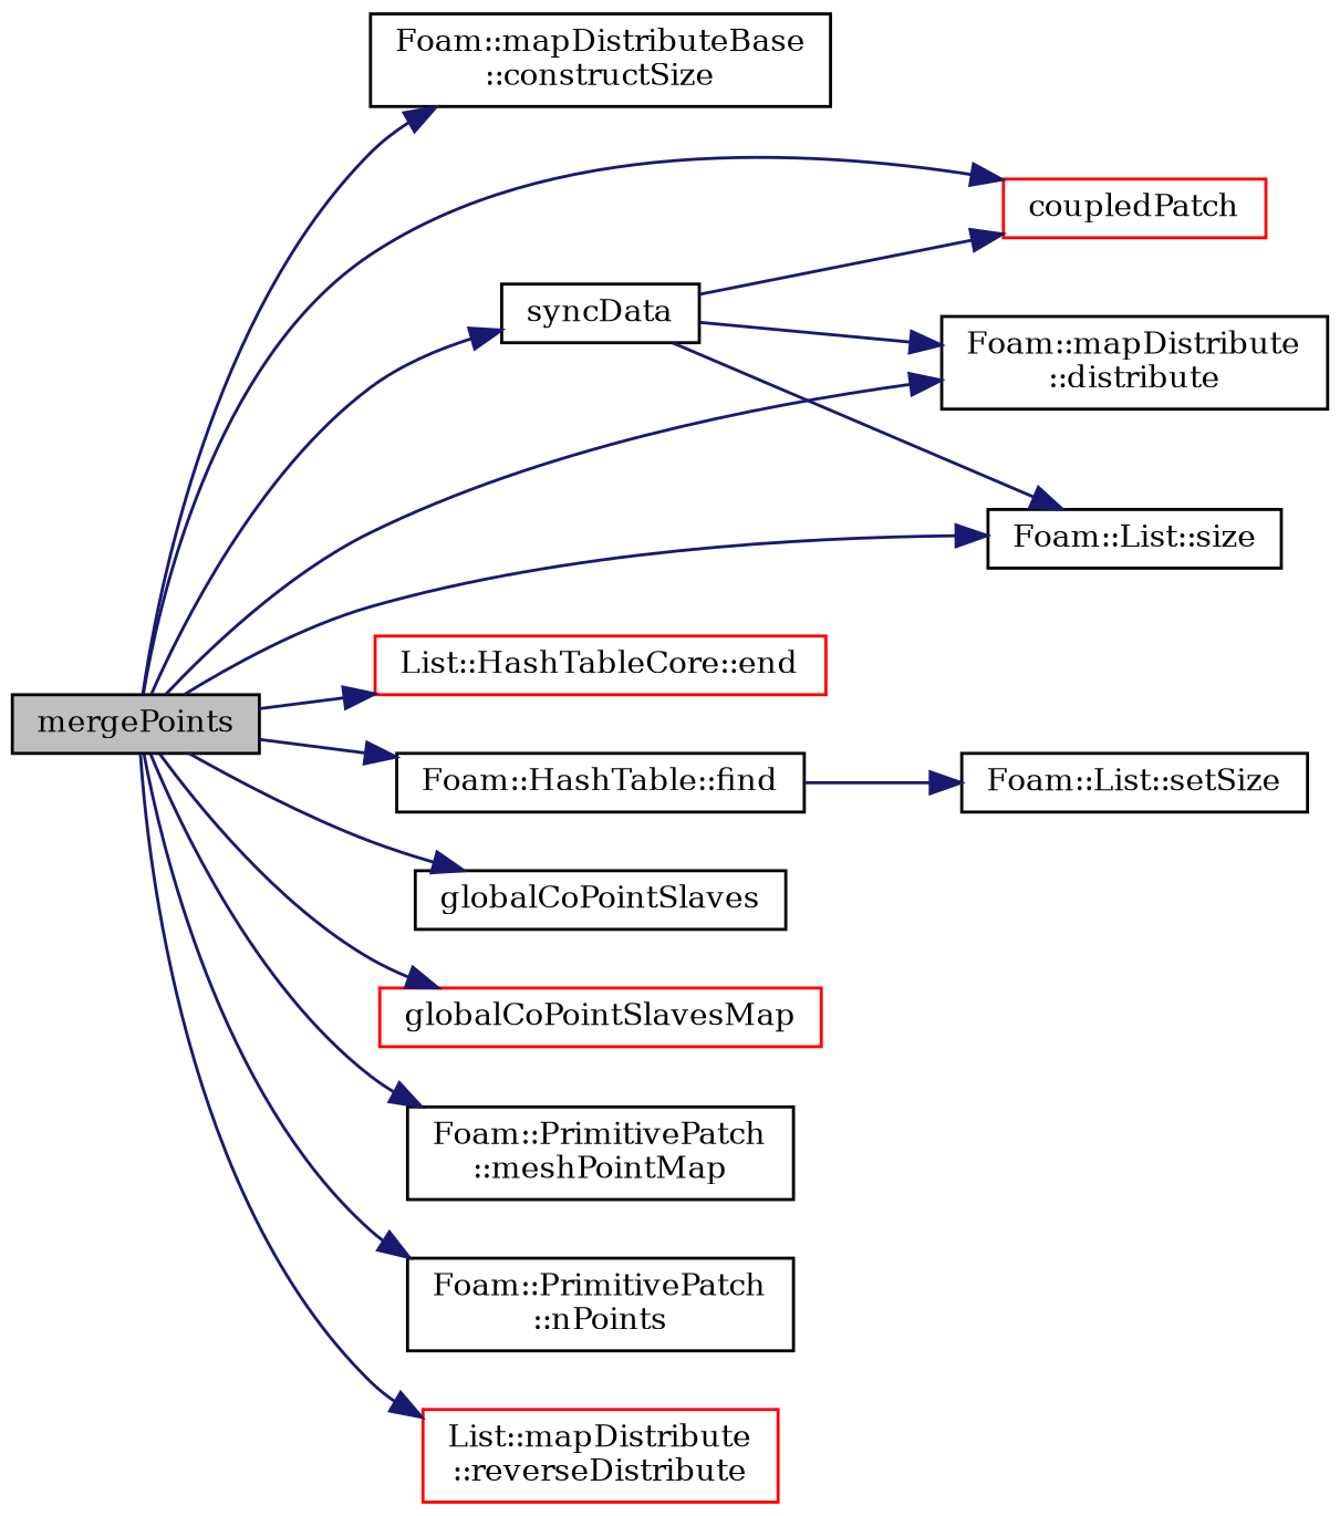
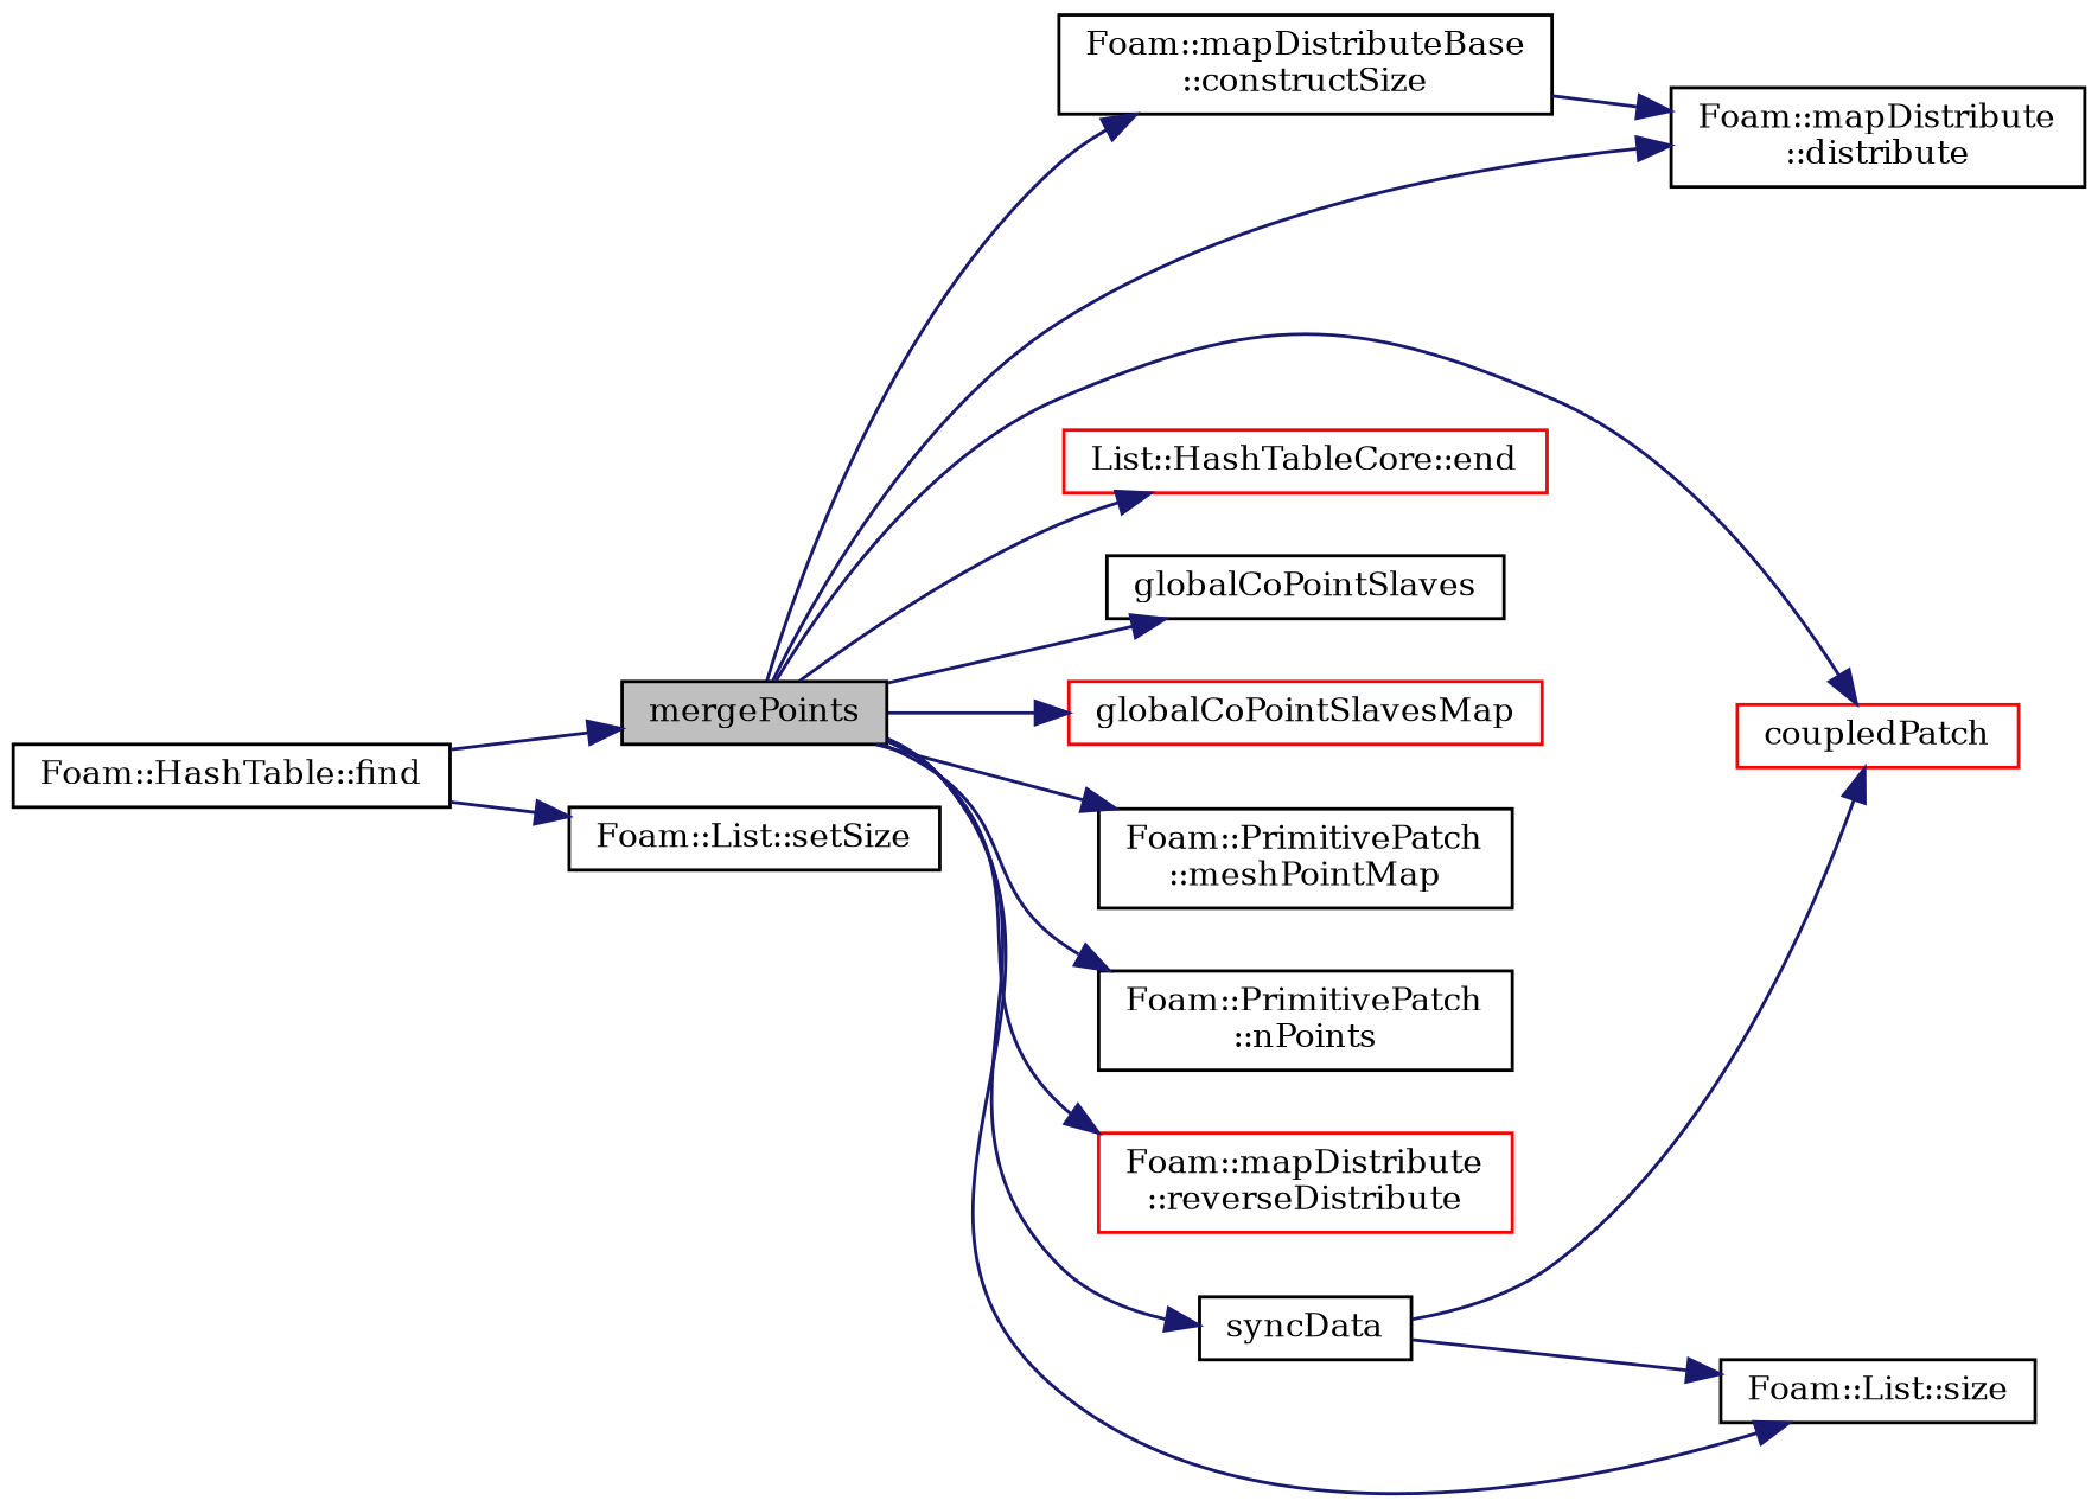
  digraph {
    fontname="DejaVu Serif"
    rankdir=LR
    node [color=black fontname="DejaVu Serif" fontsize=10 shape=record]
    edge [color=midnightblue fontname="DejaVu Serif" fontsize=10 labelfontname=Helvetica labelfontsize=10 style=solid]
    n1 [fillcolor=grey75 fontcolor=black height=0.2 label=mergePoints style=filled width=0.4]
    n2 [height=0.2 label="Foam::mapDistributeBase\l::constructSize" width=0.4]
    n3 [color=red height=0.2 label=coupledPatch width=0.4]
    n4 [height=0.2 label="Foam::mapDistribute\l::distribute" width=0.4]
    n5 [color=red height=0.2 label="List::HashTableCore::end" width=0.4]
    n6 [height=0.2 label="Foam::HashTable::find" width=0.4]
    n7 [height=0.2 label=globalCoPointSlaves width=0.4]
    n8 [color=red height=0.2 label=globalCoPointSlavesMap width=0.4]
    n9 [height=0.2 label="Foam::PrimitivePatch\l::meshPointMap" width=0.4]
    n10 [height=0.2 label="Foam::PrimitivePatch\l::nPoints" width=0.4]
-   n11 [color=red height=0.2 label="List::mapDistribute\l::reverseDistribute" width=0.4]
+   n11 [color=red height=0.2 label="Foam::mapDistribute\l::reverseDistribute" width=0.4]
    n12 [height=0.2 label="Foam::List::size" width=0.4]
    n13 [height=0.2 label=syncData width=0.4]
    n14 [height=0.2 label="Foam::List::setSize" width=0.4]
    n1 -> n2
    n1 -> n3
    n1 -> n4
    n1 -> n5
-   n1 -> n6
+   n6 -> n1
    n1 -> n7
    n1 -> n8
    n1 -> n9
    n1 -> n10
    n1 -> n11
    n1 -> n12
    n1 -> n13
    n6 -> n14
    n13 -> n3
-   n13 -> n4
+   n2 -> n4
    n13 -> n12
  }
